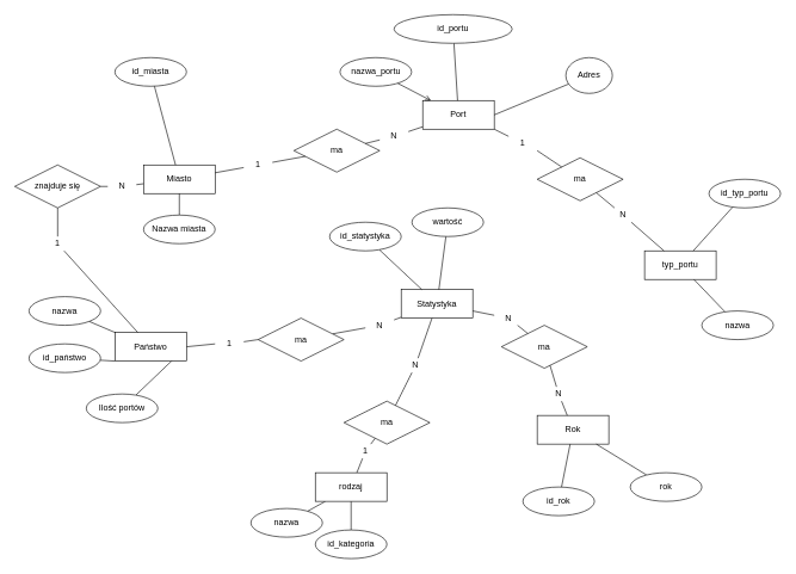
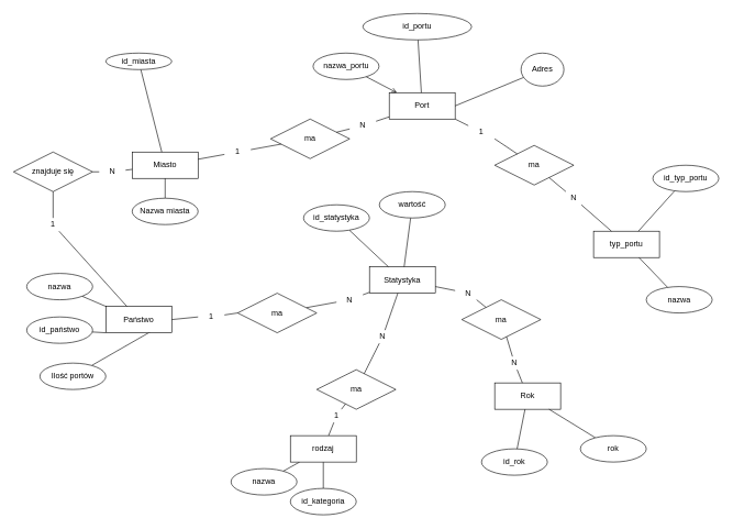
  <mxCell id="0" />
  <mxCell id="1" parent="0" />
  <mxCell id="2" value="Miasto" style="whiteSpace=wrap;html=1;align=center;" parent="1" vertex="1"><mxGeometry x="200" y="230" width="100" height="40" as="geometry" /></mxCell>
  <mxCell id="3" value="" style="rounded=0;orthogonalLoop=1;jettySize=auto;html=1;endArrow=none;endFill=0;entryX=0;entryY=0;entryDx=0;entryDy=0;" parent="1" source="4" target="43" edge="1"><mxGeometry relative="1" as="geometry" /></mxCell>
  <mxCell id="4" value="nazwa" style="ellipse;whiteSpace=wrap;html=1;align=center;" parent="1" vertex="1"><mxGeometry x="40" y="414" width="100" height="40" as="geometry" /></mxCell>
  <mxCell id="5" value="" style="rounded=0;orthogonalLoop=1;jettySize=auto;html=1;endArrow=none;endFill=0;entryX=1;entryY=0.5;entryDx=0;entryDy=0;" parent="1" source="6" target="43" edge="1"><mxGeometry relative="1" as="geometry" /></mxCell>
- <mxCell id="6" value="Ilość portów" style="ellipse;whiteSpace=wrap;html=1;align=center;" parent="1" vertex="1"><mxGeometry x="120" y="550" width="100" height="40" as="geometry" /></mxCell>
+ <mxCell id="6" value="Ilość portów" style="ellipse;whiteSpace=wrap;html=1;align=center;" parent="1" vertex="1"><mxGeometry x="60" y="550" width="100" height="40" as="geometry" /></mxCell>
  <mxCell id="7" value="Port" style="whiteSpace=wrap;html=1;align=center;" parent="1" vertex="1"><mxGeometry x="590" y="140" width="100" height="40" as="geometry" /></mxCell>
  <mxCell id="8" value="" style="edgeStyle=none;rounded=0;orthogonalLoop=1;jettySize=auto;html=1;endArrow=none;endFill=0;" parent="1" source="26" target="7" edge="1"><mxGeometry relative="1" as="geometry" /></mxCell>
  <mxCell id="9" value="" style="edgeStyle=none;rounded=0;orthogonalLoop=1;jettySize=auto;html=1;endArrow=none;endFill=0;" parent="1" source="28" target="2" edge="1"><mxGeometry relative="1" as="geometry" /></mxCell>
  <mxCell id="10" value="ma" style="shape=rhombus;perimeter=rhombusPerimeter;whiteSpace=wrap;html=1;align=center;" parent="1" vertex="1"><mxGeometry x="410" y="180" width="120" height="60" as="geometry" /></mxCell>
  <mxCell id="11" value="" style="edgeStyle=none;rounded=0;orthogonalLoop=1;jettySize=auto;html=1;endArrow=none;endFill=0;entryX=1;entryY=0.5;entryDx=0;entryDy=0;" parent="1" source="12" target="7" edge="1"><mxGeometry relative="1" as="geometry" /></mxCell>
  <mxCell id="12" value="Adres" style="ellipse;whiteSpace=wrap;html=1;align=center;" parent="1" vertex="1"><mxGeometry x="790" y="80" width="65" height="50" as="geometry" /></mxCell>
  <mxCell id="13" value="" style="edgeStyle=none;rounded=0;orthogonalLoop=1;jettySize=auto;html=1;endArrow=none;endFill=0;" parent="1" source="14" target="2" edge="1"><mxGeometry relative="1" as="geometry" /></mxCell>
- <mxCell id="14" value="id_miasta" style="ellipse;whiteSpace=wrap;html=1;align=center;" parent="1" vertex="1"><mxGeometry x="160" y="80" width="100" height="40" as="geometry" /></mxCell>
+ <mxCell id="14" value="id_miasta" style="ellipse;whiteSpace=wrap;html=1;align=center;" parent="1" vertex="1"><mxGeometry x="160" y="80" width="100" height="25" as="geometry" /></mxCell>
  <mxCell id="15" value="" style="edgeStyle=none;rounded=0;orthogonalLoop=1;jettySize=auto;html=1;endArrow=none;endFill=0;" parent="1" source="16" target="2" edge="1"><mxGeometry relative="1" as="geometry" /></mxCell>
  <mxCell id="16" value="Nazwa miasta" style="ellipse;whiteSpace=wrap;html=1;align=center;" parent="1" vertex="1"><mxGeometry x="200" y="300" width="100" height="40" as="geometry" /></mxCell>
  <mxCell id="17" value="" style="edgeStyle=none;rounded=0;orthogonalLoop=1;jettySize=auto;html=1;endArrow=none;endFill=0;exitX=0;exitY=0.5;exitDx=0;exitDy=0;entryX=1;entryY=0.5;entryDx=0;entryDy=0;" parent="1" source="34" target="43" edge="1"><mxGeometry relative="1" as="geometry"><mxPoint x="800.296" y="167.825" as="sourcePoint" /></mxGeometry></mxCell>
  <mxCell id="18" value="" style="edgeStyle=none;rounded=0;orthogonalLoop=1;jettySize=auto;html=1;endArrow=none;endFill=0;" parent="1" source="36" target="24" edge="1"><mxGeometry relative="1" as="geometry" /></mxCell>
  <mxCell id="19" value="Statystyka" style="whiteSpace=wrap;html=1;align=center;" parent="1" vertex="1"><mxGeometry x="560" y="404" width="100" height="40" as="geometry" /></mxCell>
  <mxCell id="20" value="" style="edgeStyle=none;rounded=0;orthogonalLoop=1;jettySize=auto;html=1;endArrow=none;endFill=0;" edge="1" parent="1" source="21" target="66"><mxGeometry relative="1" as="geometry" /></mxCell>
  <mxCell id="21" value="id_kategoria" style="ellipse;whiteSpace=wrap;html=1;align=center;" parent="1" vertex="1"><mxGeometry x="440" y="740" width="100" height="40" as="geometry" /></mxCell>
  <mxCell id="22" value="" style="rounded=0;orthogonalLoop=1;jettySize=auto;html=1;endArrow=none;endFill=0;" edge="1" parent="1" source="23" target="66"><mxGeometry relative="1" as="geometry" /></mxCell>
  <mxCell id="23" value="nazwa" style="ellipse;whiteSpace=wrap;html=1;align=center;" parent="1" vertex="1"><mxGeometry x="350" y="710" width="100" height="40" as="geometry" /></mxCell>
  <mxCell id="24" value="ma" style="shape=rhombus;perimeter=rhombusPerimeter;whiteSpace=wrap;html=1;align=center;" parent="1" vertex="1"><mxGeometry x="360" y="444" width="120" height="60" as="geometry" /></mxCell>
  <mxCell id="25" style="edgeStyle=none;rounded=0;orthogonalLoop=1;jettySize=auto;html=1;exitX=0.5;exitY=0;exitDx=0;exitDy=0;endArrow=none;endFill=0;" parent="1" edge="1"><mxGeometry relative="1" as="geometry"><mxPoint x="510" y="280" as="sourcePoint" /><mxPoint x="510" y="280" as="targetPoint" /></mxGeometry></mxCell>
  <mxCell id="26" value="N" style="text;html=1;strokeColor=none;fillColor=none;align=center;verticalAlign=middle;whiteSpace=wrap;rounded=0;" parent="1" vertex="1"><mxGeometry x="530" y="180" width="40" height="20" as="geometry" /></mxCell>
  <mxCell id="27" value="" style="edgeStyle=none;rounded=0;orthogonalLoop=1;jettySize=auto;html=1;endArrow=none;endFill=0;" parent="1" source="10" target="26" edge="1"><mxGeometry relative="1" as="geometry"><mxPoint x="507.778" y="198.889" as="sourcePoint" /><mxPoint x="590" y="174.706" as="targetPoint" /></mxGeometry></mxCell>
  <mxCell id="28" value="1" style="text;html=1;strokeColor=none;fillColor=none;align=center;verticalAlign=middle;whiteSpace=wrap;rounded=0;" parent="1" vertex="1"><mxGeometry x="340" y="220" width="40" height="20" as="geometry" /></mxCell>
  <mxCell id="29" value="" style="edgeStyle=none;rounded=0;orthogonalLoop=1;jettySize=auto;html=1;endArrow=none;endFill=0;" parent="1" source="10" target="28" edge="1"><mxGeometry relative="1" as="geometry"><mxPoint x="429.355" y="219.677" as="sourcePoint" /><mxPoint x="310" y="248.095" as="targetPoint" /></mxGeometry></mxCell>
  <mxCell id="30" value="" style="edgeStyle=none;rounded=0;orthogonalLoop=1;jettySize=auto;html=1;endArrow=none;endFill=0;" parent="1" source="31" target="7" edge="1"><mxGeometry relative="1" as="geometry" /></mxCell>
  <mxCell id="31" value="id_portu" style="ellipse;whiteSpace=wrap;html=1;align=center;" parent="1" vertex="1"><mxGeometry x="550" y="20" width="165" height="40" as="geometry" /></mxCell>
  <mxCell id="32" value="" style="edgeStyle=none;rounded=0;orthogonalLoop=1;jettySize=auto;html=1;endArrow=none;endFill=0;" parent="1" source="33" target="19" edge="1"><mxGeometry relative="1" as="geometry" /></mxCell>
  <mxCell id="33" value="id_statystyka" style="ellipse;whiteSpace=wrap;html=1;align=center;" parent="1" vertex="1"><mxGeometry x="460" y="310" width="100" height="40" as="geometry" /></mxCell>
  <mxCell id="34" value="1" style="text;html=1;strokeColor=none;fillColor=none;align=center;verticalAlign=middle;whiteSpace=wrap;rounded=0;" parent="1" vertex="1"><mxGeometry x="300" y="470" width="40" height="20" as="geometry" /></mxCell>
  <mxCell id="35" value="" style="edgeStyle=none;rounded=0;orthogonalLoop=1;jettySize=auto;html=1;endArrow=none;endFill=0;exitX=0;exitY=0.5;exitDx=0;exitDy=0;" parent="1" source="24" target="34" edge="1"><mxGeometry relative="1" as="geometry"><mxPoint x="670" y="250" as="sourcePoint" /><mxPoint x="646.667" y="180" as="targetPoint" /></mxGeometry></mxCell>
  <mxCell id="36" value="N" style="text;html=1;strokeColor=none;fillColor=none;align=center;verticalAlign=middle;whiteSpace=wrap;rounded=0;" parent="1" vertex="1"><mxGeometry x="510" y="444" width="40" height="20" as="geometry" /></mxCell>
  <mxCell id="37" value="" style="edgeStyle=none;rounded=0;orthogonalLoop=1;jettySize=auto;html=1;endArrow=none;endFill=0;" parent="1" source="19" target="36" edge="1"><mxGeometry relative="1" as="geometry"><mxPoint x="678" y="360" as="sourcePoint" /><mxPoint x="672.857" y="308.571" as="targetPoint" /></mxGeometry></mxCell>
  <mxCell id="38" value="" style="rounded=0;orthogonalLoop=1;jettySize=auto;html=1;endArrow=none;endFill=0;" parent="1" source="46" target="2" edge="1"><mxGeometry relative="1" as="geometry" /></mxCell>
  <mxCell id="39" value="znajduje się" style="shape=rhombus;perimeter=rhombusPerimeter;whiteSpace=wrap;html=1;align=center;" parent="1" vertex="1"><mxGeometry x="20" y="230" width="120" height="60" as="geometry" /></mxCell>
  <mxCell id="40" value="" style="rounded=0;orthogonalLoop=1;jettySize=auto;html=1;endArrow=none;endFill=0;entryX=0;entryY=1;entryDx=0;entryDy=0;" parent="1" source="41" target="43" edge="1"><mxGeometry relative="1" as="geometry" /></mxCell>
  <mxCell id="41" value="id_państwo" style="ellipse;whiteSpace=wrap;html=1;align=center;" parent="1" vertex="1"><mxGeometry x="40" y="480" width="100" height="40" as="geometry" /></mxCell>
  <mxCell id="42" value="" style="edgeStyle=none;rounded=0;orthogonalLoop=1;jettySize=auto;html=1;endArrow=none;endFill=0;" parent="1" source="44" target="39" edge="1"><mxGeometry relative="1" as="geometry" /></mxCell>
  <mxCell id="43" value="Państwo" style="whiteSpace=wrap;html=1;align=center;" parent="1" vertex="1"><mxGeometry x="160" y="464" width="100" height="40" as="geometry" /></mxCell>
  <mxCell id="44" value="1" style="text;html=1;strokeColor=none;fillColor=none;align=center;verticalAlign=middle;whiteSpace=wrap;rounded=0;" parent="1" vertex="1"><mxGeometry x="60" y="330" width="40" height="20" as="geometry" /></mxCell>
  <mxCell id="45" value="" style="edgeStyle=none;rounded=0;orthogonalLoop=1;jettySize=auto;html=1;endArrow=none;endFill=0;" parent="1" source="43" target="44" edge="1"><mxGeometry relative="1" as="geometry"><mxPoint x="81.429" y="380" as="sourcePoint" /><mxPoint x="87.931" y="288.966" as="targetPoint" /></mxGeometry></mxCell>
  <mxCell id="46" value="N" style="text;html=1;strokeColor=none;fillColor=none;align=center;verticalAlign=middle;whiteSpace=wrap;rounded=0;" parent="1" vertex="1"><mxGeometry x="150" y="250" width="40" height="20" as="geometry" /></mxCell>
  <mxCell id="47" value="" style="rounded=0;orthogonalLoop=1;jettySize=auto;html=1;endArrow=none;endFill=0;" parent="1" source="39" target="46" edge="1"><mxGeometry relative="1" as="geometry"><mxPoint x="143.333" y="256.667" as="sourcePoint" /><mxPoint x="200" y="253.125" as="targetPoint" /></mxGeometry></mxCell>
  <mxCell id="48" style="edgeStyle=none;rounded=0;orthogonalLoop=1;jettySize=auto;html=1;exitX=0.5;exitY=0;exitDx=0;exitDy=0;endArrow=none;endFill=0;" parent="1" source="44" target="44" edge="1"><mxGeometry relative="1" as="geometry" /></mxCell>
  <mxCell id="49" value="" style="rounded=0;orthogonalLoop=1;jettySize=auto;html=1;entryX=1;entryY=1;entryDx=0;entryDy=0;endArrow=none;endFill=0;" parent="1" source="55" target="7" edge="1"><mxGeometry relative="1" as="geometry" /></mxCell>
  <mxCell id="50" value="ma" style="shape=rhombus;perimeter=rhombusPerimeter;whiteSpace=wrap;html=1;align=center;" parent="1" vertex="1"><mxGeometry x="750" y="220" width="120" height="60" as="geometry" /></mxCell>
  <mxCell id="51" value="" style="edgeStyle=none;rounded=0;orthogonalLoop=1;jettySize=auto;html=1;endArrow=none;endFill=0;" parent="1" source="57" target="50" edge="1"><mxGeometry relative="1" as="geometry" /></mxCell>
  <mxCell id="52" value="typ_portu" style="whiteSpace=wrap;html=1;align=center;" parent="1" vertex="1"><mxGeometry x="900" y="350" width="100" height="40" as="geometry" /></mxCell>
  <mxCell id="53" value="" style="edgeStyle=none;rounded=0;orthogonalLoop=1;jettySize=auto;html=1;endArrow=none;endFill=0;" parent="1" source="54" target="52" edge="1"><mxGeometry relative="1" as="geometry" /></mxCell>
  <mxCell id="54" value="id_typ_portu" style="ellipse;whiteSpace=wrap;html=1;align=center;" parent="1" vertex="1"><mxGeometry x="990" y="250" width="100" height="40" as="geometry" /></mxCell>
  <mxCell id="55" value="1" style="text;html=1;strokeColor=none;fillColor=none;align=center;verticalAlign=middle;whiteSpace=wrap;rounded=0;" parent="1" vertex="1"><mxGeometry x="710" y="190" width="40" height="20" as="geometry" /></mxCell>
  <mxCell id="56" value="" style="rounded=0;orthogonalLoop=1;jettySize=auto;html=1;entryX=1;entryY=1;entryDx=0;entryDy=0;endArrow=none;endFill=0;" parent="1" source="50" target="55" edge="1"><mxGeometry relative="1" as="geometry"><mxPoint x="782.308" y="233.846" as="sourcePoint" /><mxPoint x="690" y="180" as="targetPoint" /></mxGeometry></mxCell>
  <mxCell id="57" value="N" style="text;html=1;strokeColor=none;fillColor=none;align=center;verticalAlign=middle;whiteSpace=wrap;rounded=0;" parent="1" vertex="1"><mxGeometry x="850" y="290" width="40" height="20" as="geometry" /></mxCell>
  <mxCell id="58" value="" style="edgeStyle=none;rounded=0;orthogonalLoop=1;jettySize=auto;html=1;endArrow=none;endFill=0;" parent="1" source="52" target="57" edge="1"><mxGeometry relative="1" as="geometry"><mxPoint x="926.667" y="350" as="sourcePoint" /><mxPoint x="832.105" y="268.947" as="targetPoint" /></mxGeometry></mxCell>
  <mxCell id="59" value="" style="edgeStyle=none;rounded=0;orthogonalLoop=1;jettySize=auto;html=1;endArrow=none;endFill=0;" parent="1" source="60" target="52" edge="1"><mxGeometry relative="1" as="geometry" /></mxCell>
  <mxCell id="60" value="nazwa" style="ellipse;whiteSpace=wrap;html=1;align=center;" parent="1" vertex="1"><mxGeometry x="980" y="434" width="100" height="40" as="geometry" /></mxCell>
  <mxCell id="61" value="" style="rounded=0;orthogonalLoop=1;jettySize=auto;html=1;endArrow=open;endFill=0;" parent="1" source="62" target="7" edge="1"><mxGeometry relative="1" as="geometry" /></mxCell>
  <mxCell id="62" value="nazwa_portu" style="ellipse;whiteSpace=wrap;html=1;align=center;" parent="1" vertex="1"><mxGeometry x="474.5" y="80" width="100" height="40" as="geometry" /></mxCell>
  <mxCell id="63" value="" style="edgeStyle=none;rounded=0;orthogonalLoop=1;jettySize=auto;html=1;endArrow=none;endFill=0;" edge="1" parent="1" source="84" target="66"><mxGeometry relative="1" as="geometry" /></mxCell>
  <mxCell id="64" value="" style="edgeStyle=none;rounded=0;orthogonalLoop=1;jettySize=auto;html=1;endArrow=none;endFill=0;" edge="1" parent="1" source="82" target="19"><mxGeometry relative="1" as="geometry" /></mxCell>
  <mxCell id="65" value="ma" style="shape=rhombus;perimeter=rhombusPerimeter;whiteSpace=wrap;html=1;align=center;" vertex="1" parent="1"><mxGeometry x="480" y="560" width="120" height="60" as="geometry" /></mxCell>
  <mxCell id="66" value="rodzaj" style="whiteSpace=wrap;html=1;align=center;" vertex="1" parent="1"><mxGeometry x="440" y="660" width="100" height="40" as="geometry" /></mxCell>
  <mxCell id="67" value="" style="edgeStyle=none;rounded=0;orthogonalLoop=1;jettySize=auto;html=1;endArrow=none;endFill=0;" edge="1" parent="1" source="68" target="19"><mxGeometry relative="1" as="geometry" /></mxCell>
  <mxCell id="68" value="wartość" style="ellipse;whiteSpace=wrap;html=1;align=center;" vertex="1" parent="1"><mxGeometry x="575" y="290" width="100" height="40" as="geometry" /></mxCell>
  <mxCell id="69" value="Rok" style="whiteSpace=wrap;html=1;align=center;" vertex="1" parent="1"><mxGeometry x="750" y="580" width="100" height="40" as="geometry" /></mxCell>
  <mxCell id="70" value="" style="edgeStyle=none;rounded=0;orthogonalLoop=1;jettySize=auto;html=1;endArrow=none;endFill=0;" edge="1" parent="1" source="71" target="69"><mxGeometry relative="1" as="geometry" /></mxCell>
  <mxCell id="71" value="id_rok" style="ellipse;whiteSpace=wrap;html=1;align=center;" vertex="1" parent="1"><mxGeometry x="730" y="680" width="100" height="40" as="geometry" /></mxCell>
  <mxCell id="72" value="" style="edgeStyle=none;rounded=0;orthogonalLoop=1;jettySize=auto;html=1;endArrow=none;endFill=0;" edge="1" parent="1" source="79" target="19"><mxGeometry relative="1" as="geometry" /></mxCell>
  <mxCell id="73" value="" style="edgeStyle=none;rounded=0;orthogonalLoop=1;jettySize=auto;html=1;endArrow=none;endFill=0;" edge="1" parent="1" source="77" target="69"><mxGeometry relative="1" as="geometry" /></mxCell>
  <mxCell id="74" value="ma" style="shape=rhombus;perimeter=rhombusPerimeter;whiteSpace=wrap;html=1;align=center;" vertex="1" parent="1"><mxGeometry x="700" y="454" width="120" height="60" as="geometry" /></mxCell>
  <mxCell id="75" value="" style="edgeStyle=none;rounded=0;orthogonalLoop=1;jettySize=auto;html=1;endArrow=none;endFill=0;" edge="1" parent="1" source="76" target="69"><mxGeometry relative="1" as="geometry" /></mxCell>
  <mxCell id="76" value="rok" style="ellipse;whiteSpace=wrap;html=1;align=center;" vertex="1" parent="1"><mxGeometry x="880" y="660" width="100" height="40" as="geometry" /></mxCell>
  <mxCell id="77" value="N" style="text;html=1;strokeColor=none;fillColor=none;align=center;verticalAlign=middle;whiteSpace=wrap;rounded=0;" vertex="1" parent="1"><mxGeometry x="760" y="540" width="40" height="20" as="geometry" /></mxCell>
  <mxCell id="78" value="" style="edgeStyle=none;rounded=0;orthogonalLoop=1;jettySize=auto;html=1;endArrow=none;endFill=0;" edge="1" parent="1" source="74" target="77"><mxGeometry relative="1" as="geometry"><mxPoint x="802.069" y="448.966" as="sourcePoint" /><mxPoint x="808.571" y="540" as="targetPoint" /></mxGeometry></mxCell>
  <mxCell id="79" value="N" style="text;html=1;strokeColor=none;fillColor=none;align=center;verticalAlign=middle;whiteSpace=wrap;rounded=0;" vertex="1" parent="1"><mxGeometry x="690" y="434" width="40" height="20" as="geometry" /></mxCell>
  <mxCell id="80" value="" style="edgeStyle=none;rounded=0;orthogonalLoop=1;jettySize=auto;html=1;endArrow=none;endFill=0;" edge="1" parent="1" source="74" target="79"><mxGeometry relative="1" as="geometry"><mxPoint x="744.186" y="417.907" as="sourcePoint" /><mxPoint x="690" y="415.875" as="targetPoint" /></mxGeometry></mxCell>
  <mxCell id="81" style="edgeStyle=none;rounded=0;orthogonalLoop=1;jettySize=auto;html=1;exitX=0.5;exitY=1;exitDx=0;exitDy=0;endArrow=none;endFill=0;" edge="1" parent="1" source="79" target="79"><mxGeometry relative="1" as="geometry" /></mxCell>
  <mxCell id="82" value="N" style="text;html=1;strokeColor=none;fillColor=none;align=center;verticalAlign=middle;whiteSpace=wrap;rounded=0;" vertex="1" parent="1"><mxGeometry x="560" y="500" width="40" height="20" as="geometry" /></mxCell>
  <mxCell id="83" value="" style="edgeStyle=none;rounded=0;orthogonalLoop=1;jettySize=auto;html=1;endArrow=none;endFill=0;" edge="1" parent="1" source="65" target="82"><mxGeometry relative="1" as="geometry"><mxPoint x="636.382" y="490.691" as="sourcePoint" /><mxPoint x="639.057" y="434" as="targetPoint" /></mxGeometry></mxCell>
  <mxCell id="84" value="1" style="text;html=1;strokeColor=none;fillColor=none;align=center;verticalAlign=middle;whiteSpace=wrap;rounded=0;" vertex="1" parent="1"><mxGeometry x="490" y="620" width="40" height="20" as="geometry" /></mxCell>
  <mxCell id="85" value="" style="edgeStyle=none;rounded=0;orthogonalLoop=1;jettySize=auto;html=1;endArrow=none;endFill=0;" edge="1" parent="1" source="65" target="84"><mxGeometry relative="1" as="geometry"><mxPoint x="610.745" y="537.872" as="sourcePoint" /><mxPoint x="567.143" y="570" as="targetPoint" /></mxGeometry></mxCell>
